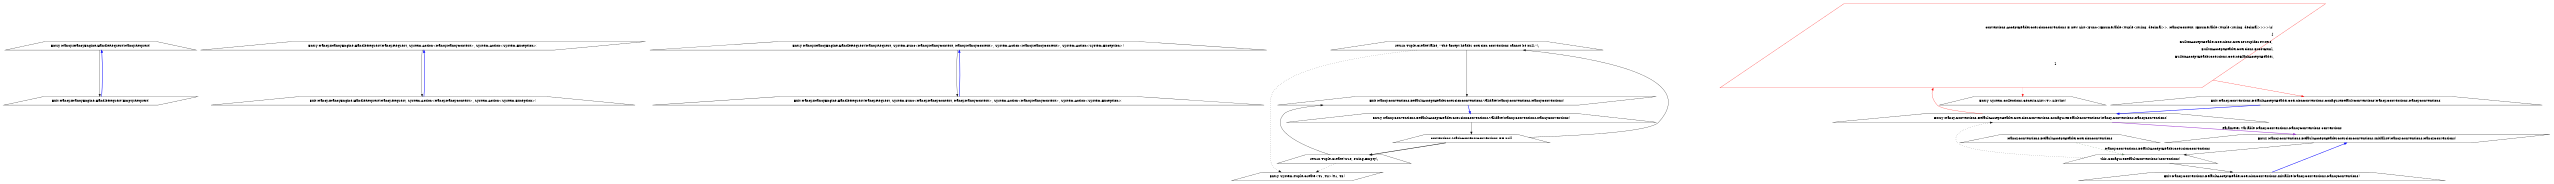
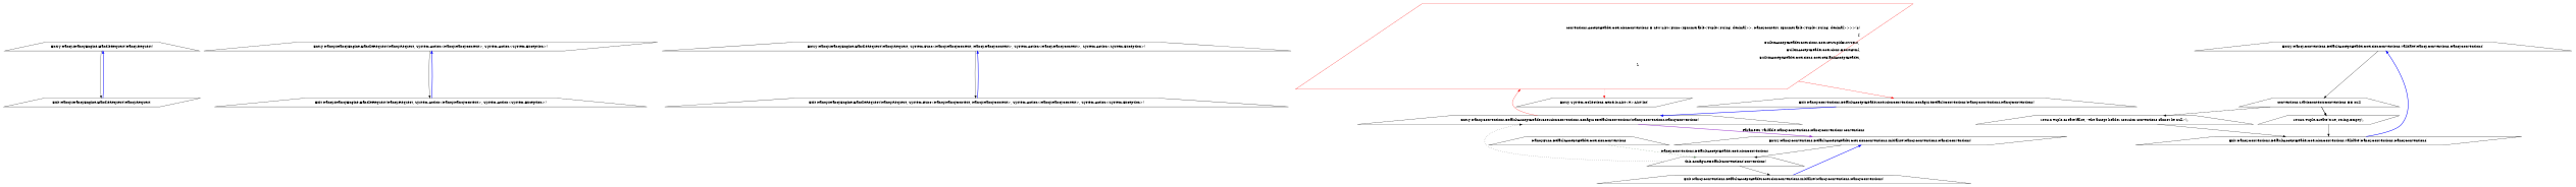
  digraph {
    node [cluster="Nancy.Conventions.DefaultAcceptHeaderCoercionConventions.Validate(Nancy.Conventions.NancyConventions)" shape=trapezium span="21-21" file="DefaultAcceptHeaderCoercionConventions.cs"]
    edge [style=solid]
    n1 [cluster="Nancy.INancyEngine.HandleRequest(Nancy.Request)" label="Entry Nancy.INancyEngine.HandleRequest(Nancy.Request)" file=""]
-   n2 [cluster="Nancy.INancyEngine.HandleRequest(Nancy.Request)" label="Exit Nancy.INancyEngine.HandleRequest(Empty.Request)" shape=parallelogram file=""]
+   n2 [cluster="Nancy.INancyEngine.HandleRequest(Nancy.Request)" label="Exit Nancy.INancyEngine.HandleRequest(Nancy.Request)" shape=parallelogram file=""]
    n3 [cluster="Nancy.INancyEngine.HandleRequest(Nancy.Request, System.Action<Nancy.NancyContext>, System.Action<System.Exception>)" label="Entry Nancy.INancyEngine.HandleRequest(Nancy.Request, System.Action<Nancy.NancyContext>, System.Action<System.Exception>)" shape=parallelogram span="29-29" file=""]
    n4 [cluster="Nancy.INancyEngine.HandleRequest(Nancy.Request, System.Action<Nancy.NancyContext>, System.Action<System.Exception>)" label="Exit Nancy.INancyEngine.HandleRequest(Nancy.Request, System.Action<Nancy.NancyContext>, System.Action<System.Exception>)" span="29-29" file=""]
    n5 [cluster="Nancy.INancyEngine.HandleRequest(Nancy.Request, System.Func<Nancy.NancyContext, Nancy.NancyContext>, System.Action<Nancy.NancyContext>, System.Action<System.Exception>)" label="Entry Nancy.INancyEngine.HandleRequest(Nancy.Request, System.Func<Nancy.NancyContext, Nancy.NancyContext>, System.Action<Nancy.NancyContext>, System.Action<System.Exception>)" span="38-38" file=""]
    n6 [cluster="Nancy.INancyEngine.HandleRequest(Nancy.Request, System.Func<Nancy.NancyContext, Nancy.NancyContext>, System.Action<Nancy.NancyContext>, System.Action<System.Exception>)" label="Exit Nancy.INancyEngine.HandleRequest(Nancy.Request, System.Func<Nancy.NancyContext, Nancy.NancyContext>, System.Action<Nancy.NancyContext>, System.Action<System.Exception>)" span="38-38" file=""]
-   n7 [cluster="System.Tuple.Create<T1, T2>(T1, T2)" label="Entry System.Tuple.Create<T1, T2>(T1, T2)" shape=parallelogram span="0-0"]
-   n8 [cluster="System.Collections.Generic.List<T>.List(int)" label="Entry System.Collections.Generic.List<T>.List(int)" span="0-0"]
+   n8 [cluster="System.Collections.Generic.List<T>.List(int)" label="Entry System.Collections.Generic.List<T>.List(int)" shape=parallelogram span="0-0"]
    n9 [cluster="Nancy.Conventions.DefaultAcceptHeaderCoercionConventions.Initialise(Nancy.Conventions.NancyConventions)" label="Entry Nancy.Conventions.DefaultAcceptHeaderCoercionConventions.Initialise(Nancy.Conventions.NancyConventions)" shape=parallelogram span="10-10"]
    n10 [cluster="Nancy.Conventions.DefaultAcceptHeaderCoercionConventions.Initialise(Nancy.Conventions.NancyConventions)" label="this.ConfigureDefaultConventions(conventions)" span="12-12"]
    n11 [cluster="Nancy.Conventions.DefaultAcceptHeaderCoercionConventions.Initialise(Nancy.Conventions.NancyConventions)" label="Exit Nancy.Conventions.DefaultAcceptHeaderCoercionConventions.Initialise(Nancy.Conventions.NancyConventions)" span="10-10"]
    n12 [cluster="Nancy.Conventions.DefaultAcceptHeaderCoercionConventions.ConfigureDefaultConventions(Nancy.Conventions.NancyConventions)" label="Entry Nancy.Conventions.DefaultAcceptHeaderCoercionConventions.ConfigureDefaultConventions(Nancy.Conventions.NancyConventions)" span="25-25"]
    n13 [cluster="Nancy.Conventions.DefaultAcceptHeaderCoercionConventions.ConfigureDefaultConventions(Nancy.Conventions.NancyConventions)" color=red community=0 label="conventions.AcceptHeaderCoercionConventions = new List<Func<IEnumerable<Tuple<string, decimal>>, NancyContext, IEnumerable<Tuple<string, decimal>>>>(2)\r\n                                                              {\r\n                                                                  BuiltInAcceptHeaderCoercions.CoerceStupidBrowsers, \r\n                                                                  BuiltInAcceptHeaderCoercions.BoostHtml,\r\n                                                                  BuiltInAcceptHeaderCoercions.CoerceBlankAcceptHeader,\r\n                                                              }" shape=parallelogram span="27-32"]
    n14 [label="Entry Nancy.Conventions.DefaultAcceptHeaderCoercionConventions.Validate(Nancy.Conventions.NancyConventions)" span="15-15"]
    n15 [label="conventions.StaticContentsConventions == null" span="17-17"]
    n16 [label="return Tuple.Create(false, ''The accept header coercion conventions cannot be null.'');" span="19-19"]
-   n17 [label="return Tuple.Create(true, string.Empty);" span="22-22"]
+   n17 [label="return Tuple.Create(true, string.Empty);" shape=parallelogram span="22-22"]
    n18 [label="Exit Nancy.Conventions.DefaultAcceptHeaderCoercionConventions.Validate(Nancy.Conventions.NancyConventions)" shape=parallelogram span="15-15"]
    n19 [cluster="Nancy.Conventions.DefaultAcceptHeaderCoercionConventions.ConfigureDefaultConventions(Nancy.Conventions.NancyConventions)" label="Exit Nancy.Conventions.DefaultAcceptHeaderCoercionConventions.ConfigureDefaultConventions(Nancy.Conventions.NancyConventions)" span="25-25"]
-   n20 [label="Nancy.Conventions.DefaultAcceptHeaderCoercionConventions" cluster="" span=""]
+   n20 [label="Nancy.Func.DefaultAcceptHeaderCoercionConventions" cluster="" span=""]
    n1 -> n2
    n2 -> n1 [color=blue style=bold]
    n3 -> n4
    n4 -> n3 [color=blue style=bold]
    n5 -> n6
    n6 -> n5 [color=blue style=bold]
    n9 -> n10
    n10 -> n11
    n10 -> n12 [style=dotted]
    n11 -> n9 [color=blue style=bold]
    n12 -> n9 [color=darkorchid label="Parameter variable Nancy.Conventions.NancyConventions conventions" style=bold]
    n12 -> n13 [color=red]
    n13 -> n8 [color=red style=dotted]
    n13 -> n19 [color=red]
    n14 -> n15
    n15 -> n16
    n15 -> n17 [style=bold]
-   n16 -> n7 [style=dotted]
    n16 -> n18
-   n17 -> n7 [style=dotted]
    n17 -> n18
    n18 -> n14 [color=blue style=bold]
    n19 -> n12 [color=blue style=bold]
    n20 -> n10 [color=darkseagreen4 label="Nancy.Conventions.DefaultAcceptHeaderCoercionConventions" style=dashed]
  }
